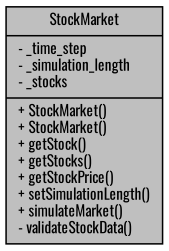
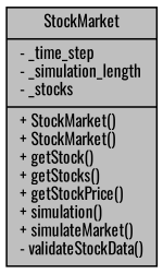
  digraph {
    fontname=Oswald
-   n1 [color=black fillcolor=grey75 fontcolor=black fontname=Oswald fontsize=10 height=0.2 label="{StockMarket\n|- _time_step\l- _simulation_length\l- _stocks\l|+ StockMarket()\l+ StockMarket()\l+ getStock()\l+ getStocks()\l+ getStockPrice()\l+ setSimulationLength()\l+ simulateMarket()\l- validateStockData()\l}" shape=record style=filled width=0.4]
+   n1 [color=black fillcolor=grey75 fontcolor=black fontname=Oswald fontsize=10 height=0.2 label="{StockMarket\n|- _time_step\l- _simulation_length\l- _stocks\l|+ StockMarket()\l+ StockMarket()\l+ getStock()\l+ getStocks()\l+ getStockPrice()\l+ simulation()\l+ simulateMarket()\l- validateStockData()\l}" shape=record style=filled width=0.4]
  }
